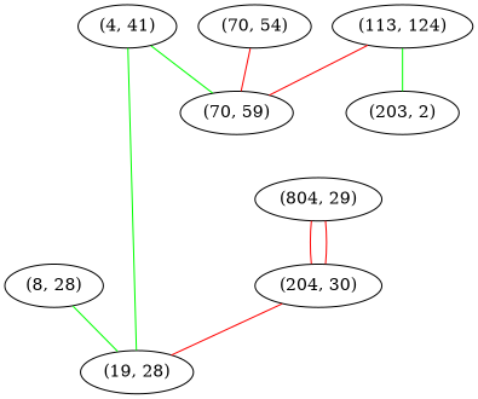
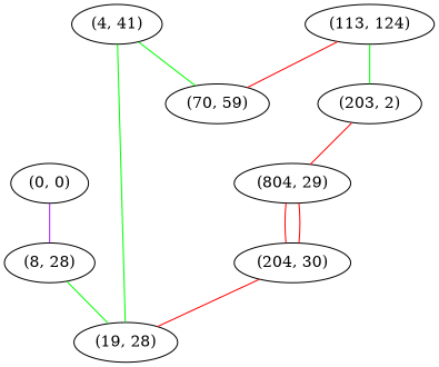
  graph {
    edge [color=red weight=1]
+   "(0, 0)"
    "(8, 28)"
    "(19, 28)"
    "(4, 41)"
    "(70, 59)"
    "(113, 124)"
    "(203, 2)"
    "(204, 30)"
    n9 [label="(804, 29)"]
-   "(70, 54)"
+   "(0, 0)" -- "(8, 28)" [color=purple weight=4]
    "(8, 28)" -- "(19, 28)" [color=green]
    "(4, 41)" -- "(19, 28)" [color=green]
    "(4, 41)" -- "(70, 59)" [color=green weight=2]
    "(113, 124)" -- "(70, 59)"
    "(113, 124)" -- "(203, 2)" [color=green weight=2]
+   "(203, 2)" -- n9
    "(204, 30)" -- "(19, 28)"
    n9 -- "(204, 30)"
    n9 -- "(204, 30)"
-   "(70, 54)" -- "(70, 59)"
  }
